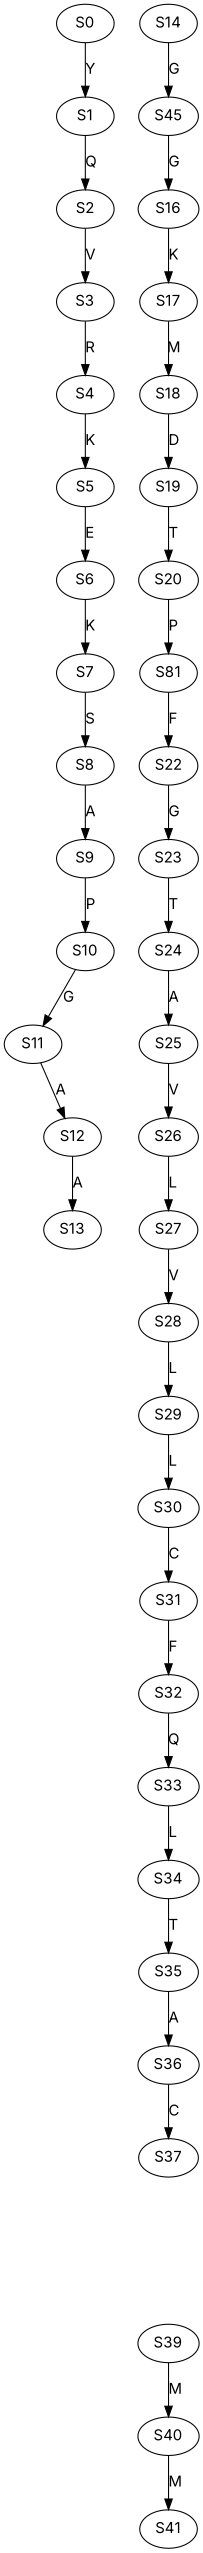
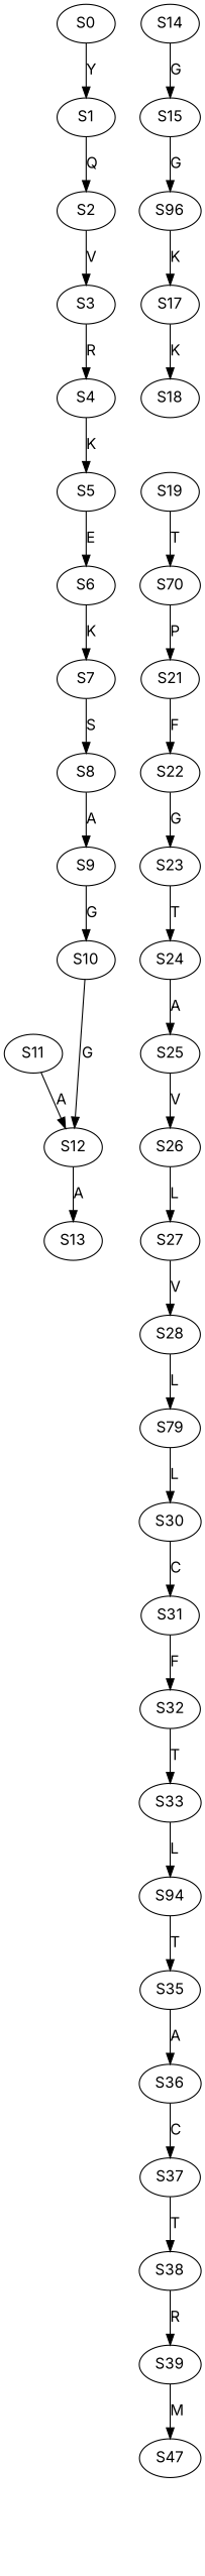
  strict digraph {
    fontname=Inter
    node [fontname=Inter]
    edge [fontname=Inter]
    S0
    S1
    S2
    S3
    S4
    S5
    S6
    S7
    S8
    S9
    S10
    S11
    S12
    S13
    S14
-   S15 [label=S45]
-   S16
+   S15
+   S16 [label=S96]
    S17
    S18
    S19
-   S20
-   S21 [label=S81]
+   S20 [label=S70]
+   S21
    S22
    S23
    S24
    S25
    S26
    S27
    S28
-   S29
+   S29 [label=S79]
    S30
    S31
    S32
    S33
-   S34
+   S34 [label=S94]
    S35
    S36
    S37
+   S38
    S39
-   S40
-   S41
+   S40 [label=S47]
    S0 -> S1 [label=Y]
    S1 -> S2 [label=Q]
    S2 -> S3 [label=V]
    S3 -> S4 [label=R]
    S4 -> S5 [label=K]
    S5 -> S6 [label=E]
    S6 -> S7 [label=K]
    S7 -> S8 [label=S]
    S8 -> S9 [label=A]
-   S9 -> S10 [label=P]
-   S10 -> S11 [label=G]
+   S9 -> S10 [label=G]
+   S10 -> S12 [label=G]
    S11 -> S12 [label=A]
    S12 -> S13 [label=A]
    S14 -> S15 [label=G]
    S15 -> S16 [label=G]
    S16 -> S17 [label=K]
-   S17 -> S18 [label=M]
-   S18 -> S19 [label=D]
+   S17 -> S18 [label=K]
    S19 -> S20 [label=T]
    S20 -> S21 [label=P]
    S21 -> S22 [label=F]
    S22 -> S23 [label=G]
    S23 -> S24 [label=T]
    S24 -> S25 [label=A]
    S25 -> S26 [label=V]
    S26 -> S27 [label=L]
    S27 -> S28 [label=V]
    S28 -> S29 [label=L]
    S29 -> S30 [label=L]
    S30 -> S31 [label=C]
    S31 -> S32 [label=F]
-   S32 -> S33 [label=Q]
+   S32 -> S33 [label=T]
    S33 -> S34 [label=L]
    S34 -> S35 [label=T]
    S35 -> S36 [label=A]
    S36 -> S37 [label=C]
+   S37 -> S38 [label=T]
+   S38 -> S39 [label=R]
    S39 -> S40 [label=M]
-   S40 -> S41 [label=M]
  }
